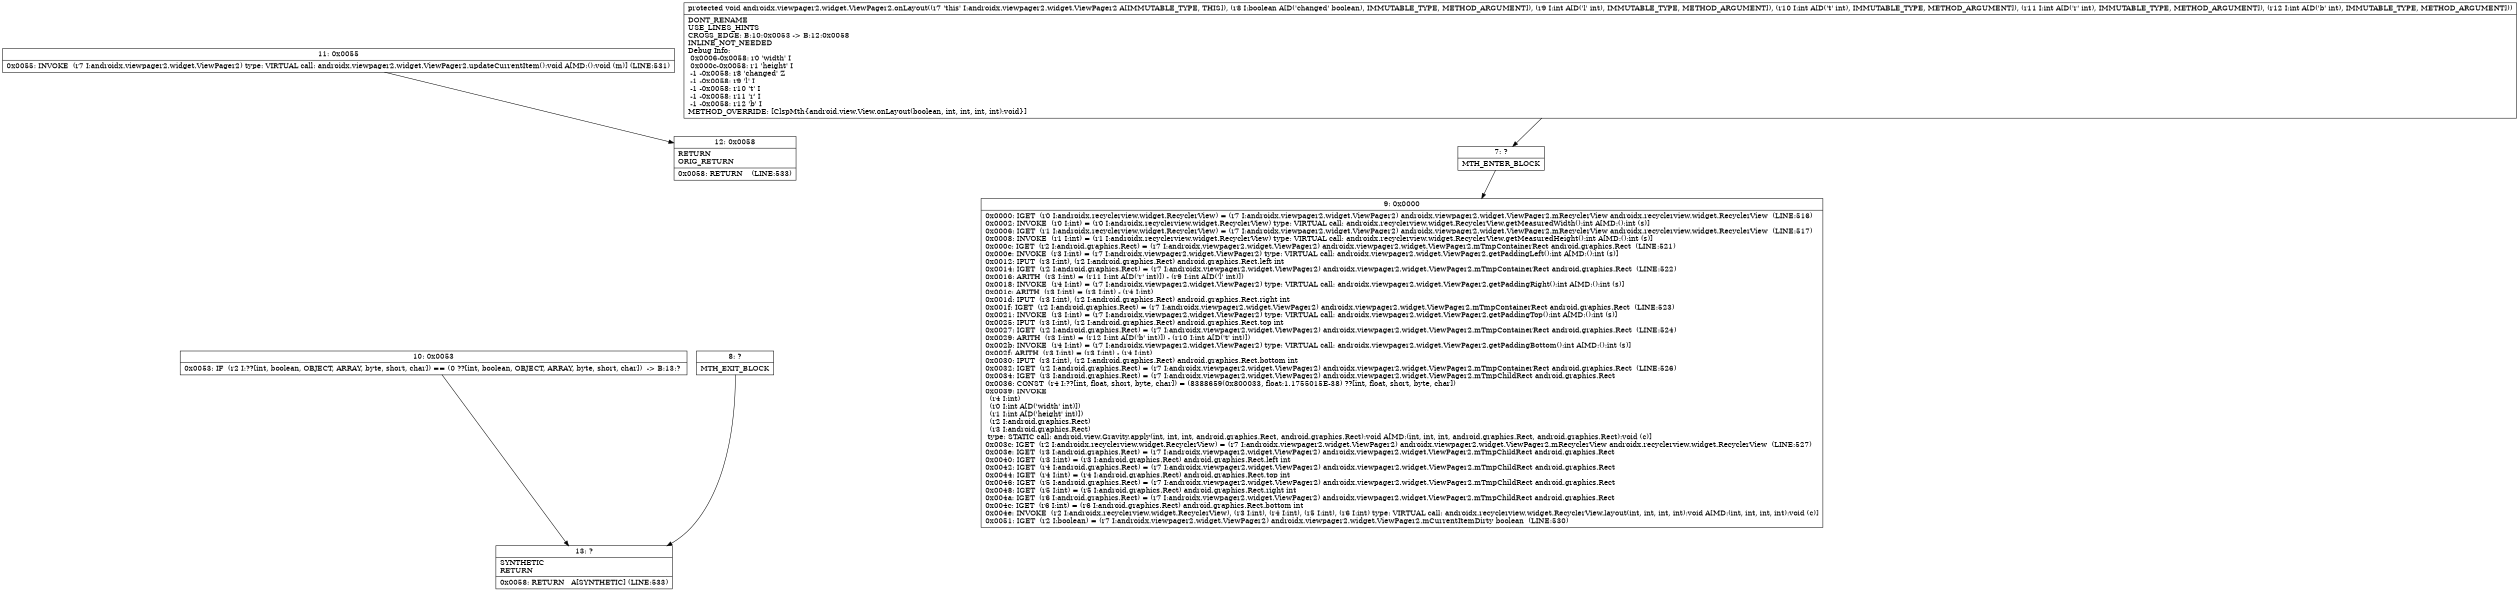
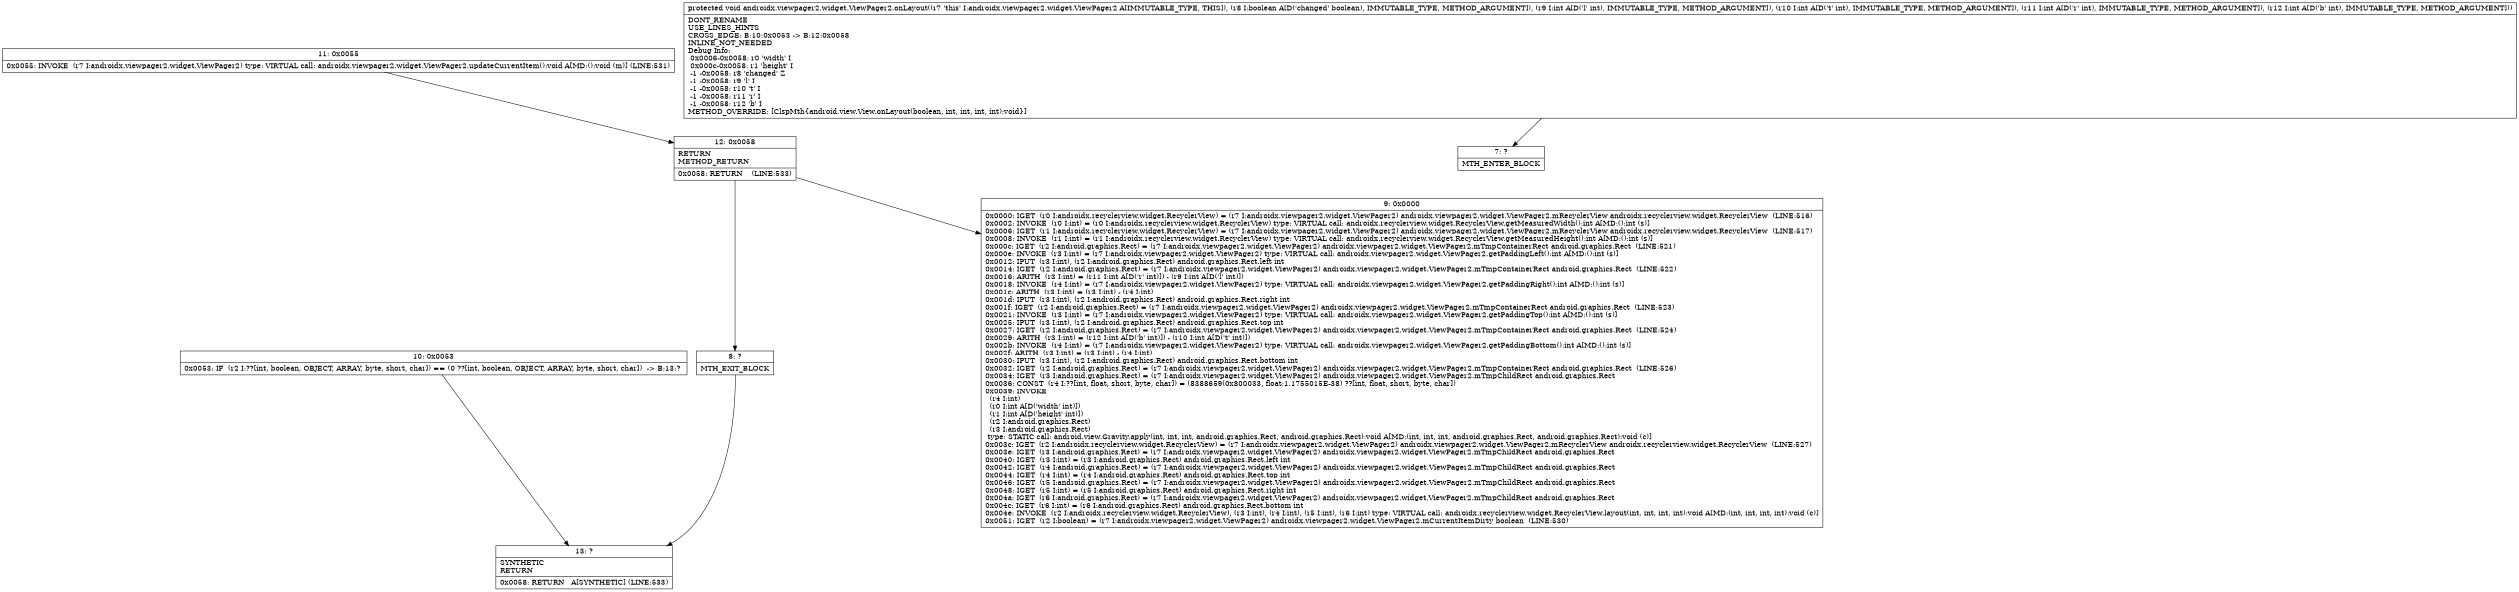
  digraph {
    node [shape=record]
    n1 [label="{7\:\ ?|MTH_ENTER_BLOCK\l}"]
    n2 [label="{9\:\ 0x0000|0x0000: IGET  (r0 I:androidx.recyclerview.widget.RecyclerView) = (r7 I:androidx.viewpager2.widget.ViewPager2) androidx.viewpager2.widget.ViewPager2.mRecyclerView androidx.recyclerview.widget.RecyclerView  (LINE:516)\l0x0002: INVOKE  (r0 I:int) = (r0 I:androidx.recyclerview.widget.RecyclerView) type: VIRTUAL call: androidx.recyclerview.widget.RecyclerView.getMeasuredWidth():int A[MD:():int (s)]\l0x0006: IGET  (r1 I:androidx.recyclerview.widget.RecyclerView) = (r7 I:androidx.viewpager2.widget.ViewPager2) androidx.viewpager2.widget.ViewPager2.mRecyclerView androidx.recyclerview.widget.RecyclerView  (LINE:517)\l0x0008: INVOKE  (r1 I:int) = (r1 I:androidx.recyclerview.widget.RecyclerView) type: VIRTUAL call: androidx.recyclerview.widget.RecyclerView.getMeasuredHeight():int A[MD:():int (s)]\l0x000c: IGET  (r2 I:android.graphics.Rect) = (r7 I:androidx.viewpager2.widget.ViewPager2) androidx.viewpager2.widget.ViewPager2.mTmpContainerRect android.graphics.Rect  (LINE:521)\l0x000e: INVOKE  (r3 I:int) = (r7 I:androidx.viewpager2.widget.ViewPager2) type: VIRTUAL call: androidx.viewpager2.widget.ViewPager2.getPaddingLeft():int A[MD:():int (s)]\l0x0012: IPUT  (r3 I:int), (r2 I:android.graphics.Rect) android.graphics.Rect.left int \l0x0014: IGET  (r2 I:android.graphics.Rect) = (r7 I:androidx.viewpager2.widget.ViewPager2) androidx.viewpager2.widget.ViewPager2.mTmpContainerRect android.graphics.Rect  (LINE:522)\l0x0016: ARITH  (r3 I:int) = (r11 I:int A[D('r' int)]) \- (r9 I:int A[D('l' int)]) \l0x0018: INVOKE  (r4 I:int) = (r7 I:androidx.viewpager2.widget.ViewPager2) type: VIRTUAL call: androidx.viewpager2.widget.ViewPager2.getPaddingRight():int A[MD:():int (s)]\l0x001c: ARITH  (r3 I:int) = (r3 I:int) \- (r4 I:int) \l0x001d: IPUT  (r3 I:int), (r2 I:android.graphics.Rect) android.graphics.Rect.right int \l0x001f: IGET  (r2 I:android.graphics.Rect) = (r7 I:androidx.viewpager2.widget.ViewPager2) androidx.viewpager2.widget.ViewPager2.mTmpContainerRect android.graphics.Rect  (LINE:523)\l0x0021: INVOKE  (r3 I:int) = (r7 I:androidx.viewpager2.widget.ViewPager2) type: VIRTUAL call: androidx.viewpager2.widget.ViewPager2.getPaddingTop():int A[MD:():int (s)]\l0x0025: IPUT  (r3 I:int), (r2 I:android.graphics.Rect) android.graphics.Rect.top int \l0x0027: IGET  (r2 I:android.graphics.Rect) = (r7 I:androidx.viewpager2.widget.ViewPager2) androidx.viewpager2.widget.ViewPager2.mTmpContainerRect android.graphics.Rect  (LINE:524)\l0x0029: ARITH  (r3 I:int) = (r12 I:int A[D('b' int)]) \- (r10 I:int A[D('t' int)]) \l0x002b: INVOKE  (r4 I:int) = (r7 I:androidx.viewpager2.widget.ViewPager2) type: VIRTUAL call: androidx.viewpager2.widget.ViewPager2.getPaddingBottom():int A[MD:():int (s)]\l0x002f: ARITH  (r3 I:int) = (r3 I:int) \- (r4 I:int) \l0x0030: IPUT  (r3 I:int), (r2 I:android.graphics.Rect) android.graphics.Rect.bottom int \l0x0032: IGET  (r2 I:android.graphics.Rect) = (r7 I:androidx.viewpager2.widget.ViewPager2) androidx.viewpager2.widget.ViewPager2.mTmpContainerRect android.graphics.Rect  (LINE:526)\l0x0034: IGET  (r3 I:android.graphics.Rect) = (r7 I:androidx.viewpager2.widget.ViewPager2) androidx.viewpager2.widget.ViewPager2.mTmpChildRect android.graphics.Rect \l0x0036: CONST  (r4 I:??[int, float, short, byte, char]) = (8388659(0x800033, float:1.1755015E\-38) ??[int, float, short, byte, char]) \l0x0039: INVOKE  \l  (r4 I:int)\l  (r0 I:int A[D('width' int)])\l  (r1 I:int A[D('height' int)])\l  (r2 I:android.graphics.Rect)\l  (r3 I:android.graphics.Rect)\l type: STATIC call: android.view.Gravity.apply(int, int, int, android.graphics.Rect, android.graphics.Rect):void A[MD:(int, int, int, android.graphics.Rect, android.graphics.Rect):void (c)]\l0x003c: IGET  (r2 I:androidx.recyclerview.widget.RecyclerView) = (r7 I:androidx.viewpager2.widget.ViewPager2) androidx.viewpager2.widget.ViewPager2.mRecyclerView androidx.recyclerview.widget.RecyclerView  (LINE:527)\l0x003e: IGET  (r3 I:android.graphics.Rect) = (r7 I:androidx.viewpager2.widget.ViewPager2) androidx.viewpager2.widget.ViewPager2.mTmpChildRect android.graphics.Rect \l0x0040: IGET  (r3 I:int) = (r3 I:android.graphics.Rect) android.graphics.Rect.left int \l0x0042: IGET  (r4 I:android.graphics.Rect) = (r7 I:androidx.viewpager2.widget.ViewPager2) androidx.viewpager2.widget.ViewPager2.mTmpChildRect android.graphics.Rect \l0x0044: IGET  (r4 I:int) = (r4 I:android.graphics.Rect) android.graphics.Rect.top int \l0x0046: IGET  (r5 I:android.graphics.Rect) = (r7 I:androidx.viewpager2.widget.ViewPager2) androidx.viewpager2.widget.ViewPager2.mTmpChildRect android.graphics.Rect \l0x0048: IGET  (r5 I:int) = (r5 I:android.graphics.Rect) android.graphics.Rect.right int \l0x004a: IGET  (r6 I:android.graphics.Rect) = (r7 I:androidx.viewpager2.widget.ViewPager2) androidx.viewpager2.widget.ViewPager2.mTmpChildRect android.graphics.Rect \l0x004c: IGET  (r6 I:int) = (r6 I:android.graphics.Rect) android.graphics.Rect.bottom int \l0x004e: INVOKE  (r2 I:androidx.recyclerview.widget.RecyclerView), (r3 I:int), (r4 I:int), (r5 I:int), (r6 I:int) type: VIRTUAL call: androidx.recyclerview.widget.RecyclerView.layout(int, int, int, int):void A[MD:(int, int, int, int):void (c)]\l0x0051: IGET  (r2 I:boolean) = (r7 I:androidx.viewpager2.widget.ViewPager2) androidx.viewpager2.widget.ViewPager2.mCurrentItemDirty boolean  (LINE:530)\l}"]
    n3 [label="{10\:\ 0x0053|0x0053: IF  (r2 I:??[int, boolean, OBJECT, ARRAY, byte, short, char]) == (0 ??[int, boolean, OBJECT, ARRAY, byte, short, char])  \-\> B:13:? \l}"]
    n4 [label="{13\:\ ?|SYNTHETIC\lRETURN\l|0x0058: RETURN   A[SYNTHETIC] (LINE:533)\l}"]
    n5 [label="{11\:\ 0x0055|0x0055: INVOKE  (r7 I:androidx.viewpager2.widget.ViewPager2) type: VIRTUAL call: androidx.viewpager2.widget.ViewPager2.updateCurrentItem():void A[MD:():void (m)] (LINE:531)\l}"]
-   n6 [label="{12\:\ 0x0058|RETURN\lORIG_RETURN\l|0x0058: RETURN    (LINE:533)\l}"]
+   n6 [label="{12\:\ 0x0058|RETURN\lMETHOD_RETURN\l|0x0058: RETURN    (LINE:533)\l}"]
    n7 [label="{8\:\ ?|MTH_EXIT_BLOCK\l}"]
    n8 [label="{protected void androidx.viewpager2.widget.ViewPager2.onLayout((r7 'this' I:androidx.viewpager2.widget.ViewPager2 A[IMMUTABLE_TYPE, THIS]), (r8 I:boolean A[D('changed' boolean), IMMUTABLE_TYPE, METHOD_ARGUMENT]), (r9 I:int A[D('l' int), IMMUTABLE_TYPE, METHOD_ARGUMENT]), (r10 I:int A[D('t' int), IMMUTABLE_TYPE, METHOD_ARGUMENT]), (r11 I:int A[D('r' int), IMMUTABLE_TYPE, METHOD_ARGUMENT]), (r12 I:int A[D('b' int), IMMUTABLE_TYPE, METHOD_ARGUMENT]))  | DONT_RENAME\lUSE_LINES_HINTS\lCROSS_EDGE: B:10:0x0053 \-\> B:12:0x0058\lINLINE_NOT_NEEDED\lDebug Info:\l  0x0006\-0x0058: r0 'width' I\l  0x000c\-0x0058: r1 'height' I\l  \-1 \-0x0058: r8 'changed' Z\l  \-1 \-0x0058: r9 'l' I\l  \-1 \-0x0058: r10 't' I\l  \-1 \-0x0058: r11 'r' I\l  \-1 \-0x0058: r12 'b' I\lMETHOD_OVERRIDE: [ClspMth\{android.view.View.onLayout(boolean, int, int, int, int):void\}]\l}"]
-   n1 -> n2
+   n6 -> n2
    n3 -> n4
    n5 -> n6
+   n6 -> n7
    n7 -> n4
    n8 -> n1
  }
